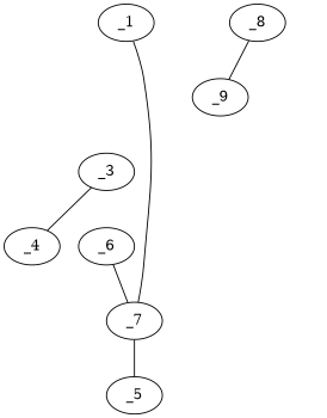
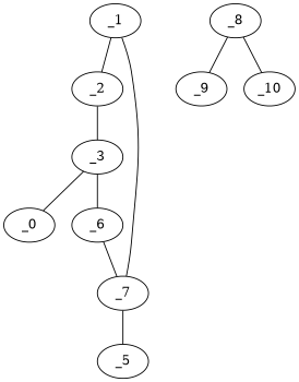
  graph {
    node [charge=0 chem=1 symbol="C  " x=3.0878 y=0.2929]
    edge [valence=1]
    _1 [y=0.8807]
+   _2 [x=2.2788]
    _7 [chem=4 symbol="N  " x=3.8968]
    _3 [x=2.5878 y=-0.6581]
    _5 [chem=2 symbol="O  " x=2.4067 y=-2.3807]
    _8 [charge=1 chem=4 symbol="N  " y=1.8807]
    _9 [chem=2 symbol="O  " x=3.9538 y=2.3807]
-   _4 [x=2 y=-1.4672]
+   _10 [charge=-1 chem=2 symbol="O  " x=2.2218 y=2.3807]
+   _4 [x=2 y=-1.4672 label=_0]
    _6 [chem=2 symbol="O  " x=3.5878 y=-0.6581]
+   _1 -- _2
    _1 -- _7 [valence=2]
+   _2 -- _3 [valence=2]
    _7 -- _5 [valence=2]
    _3 -- _4
+   _3 -- _6
    _8 -- _9 [valence=2]
+   _8 -- _10
    _6 -- _7
  }
